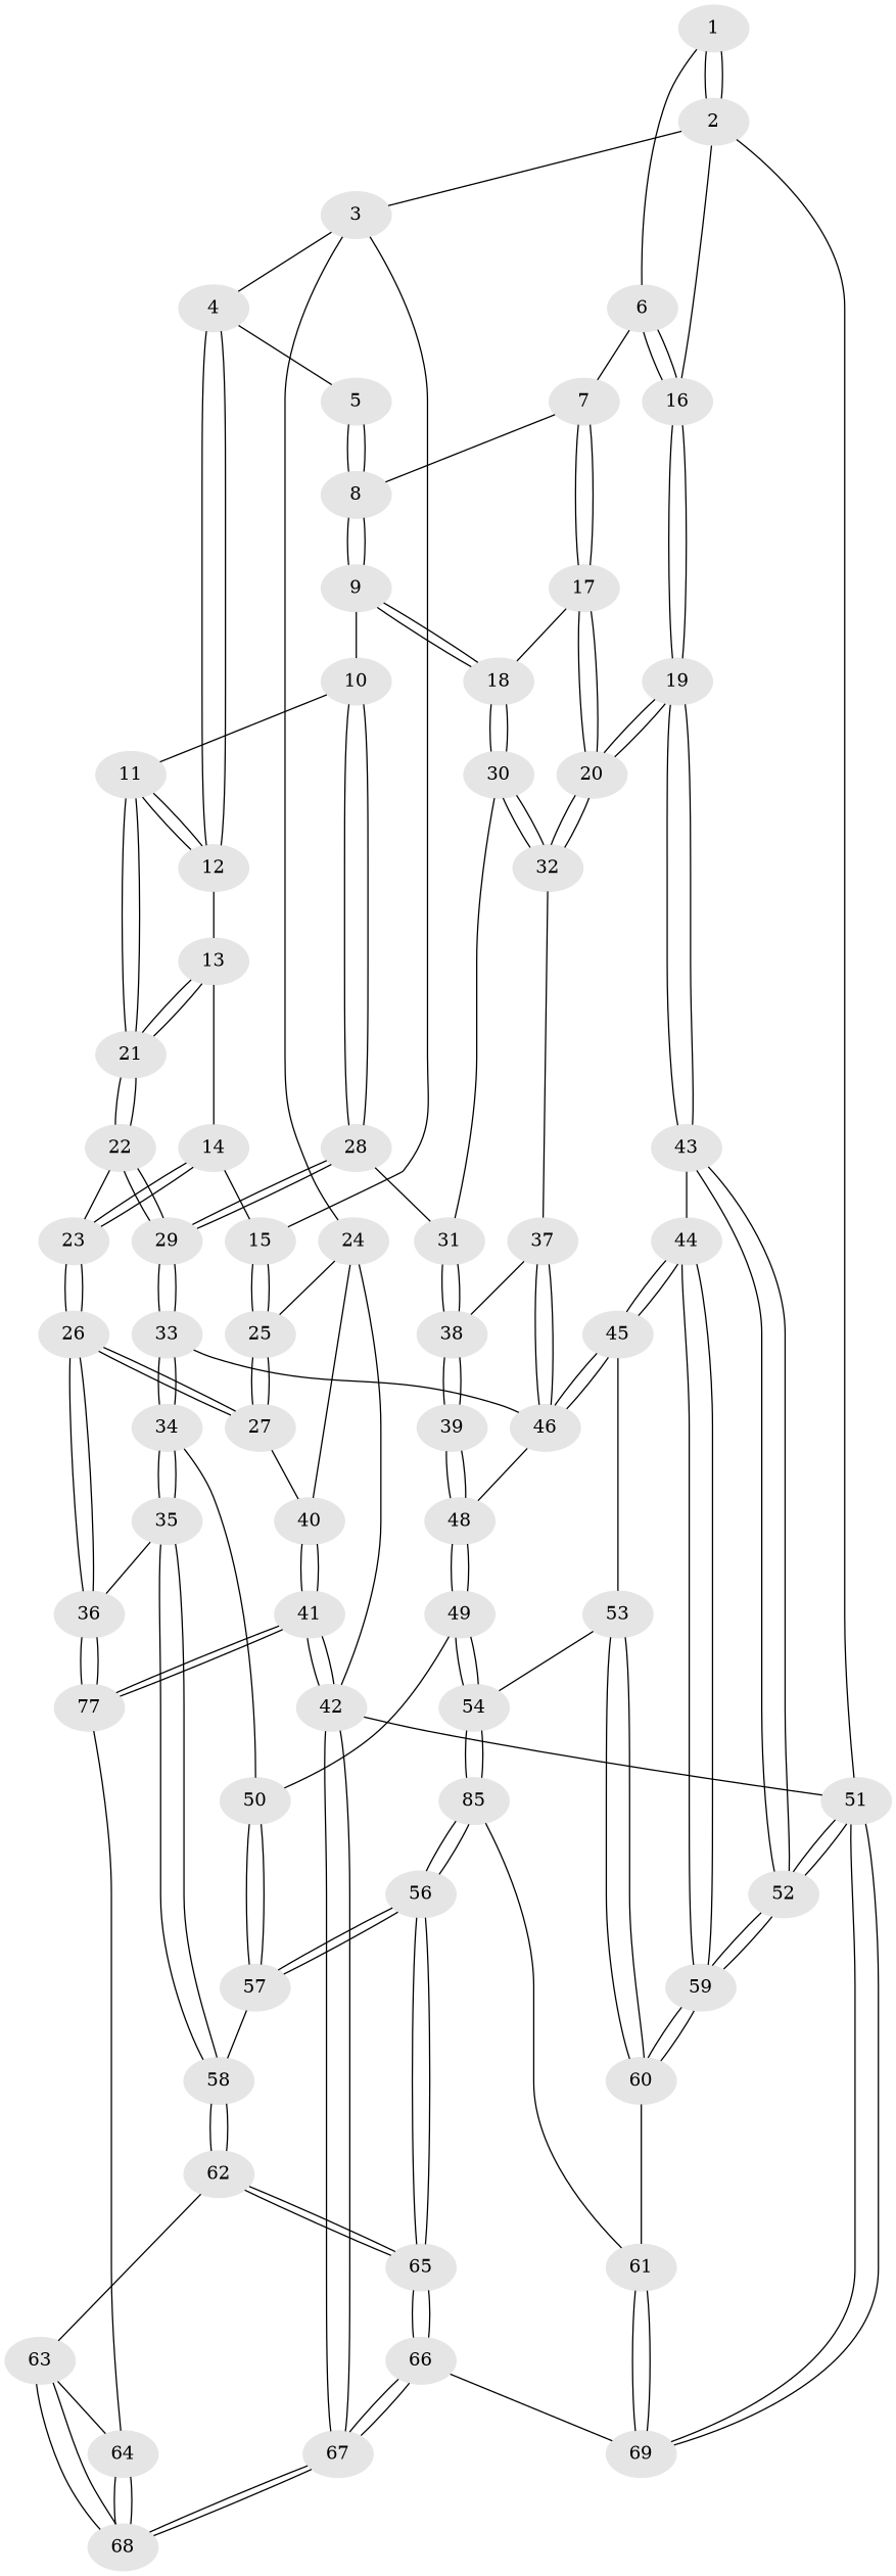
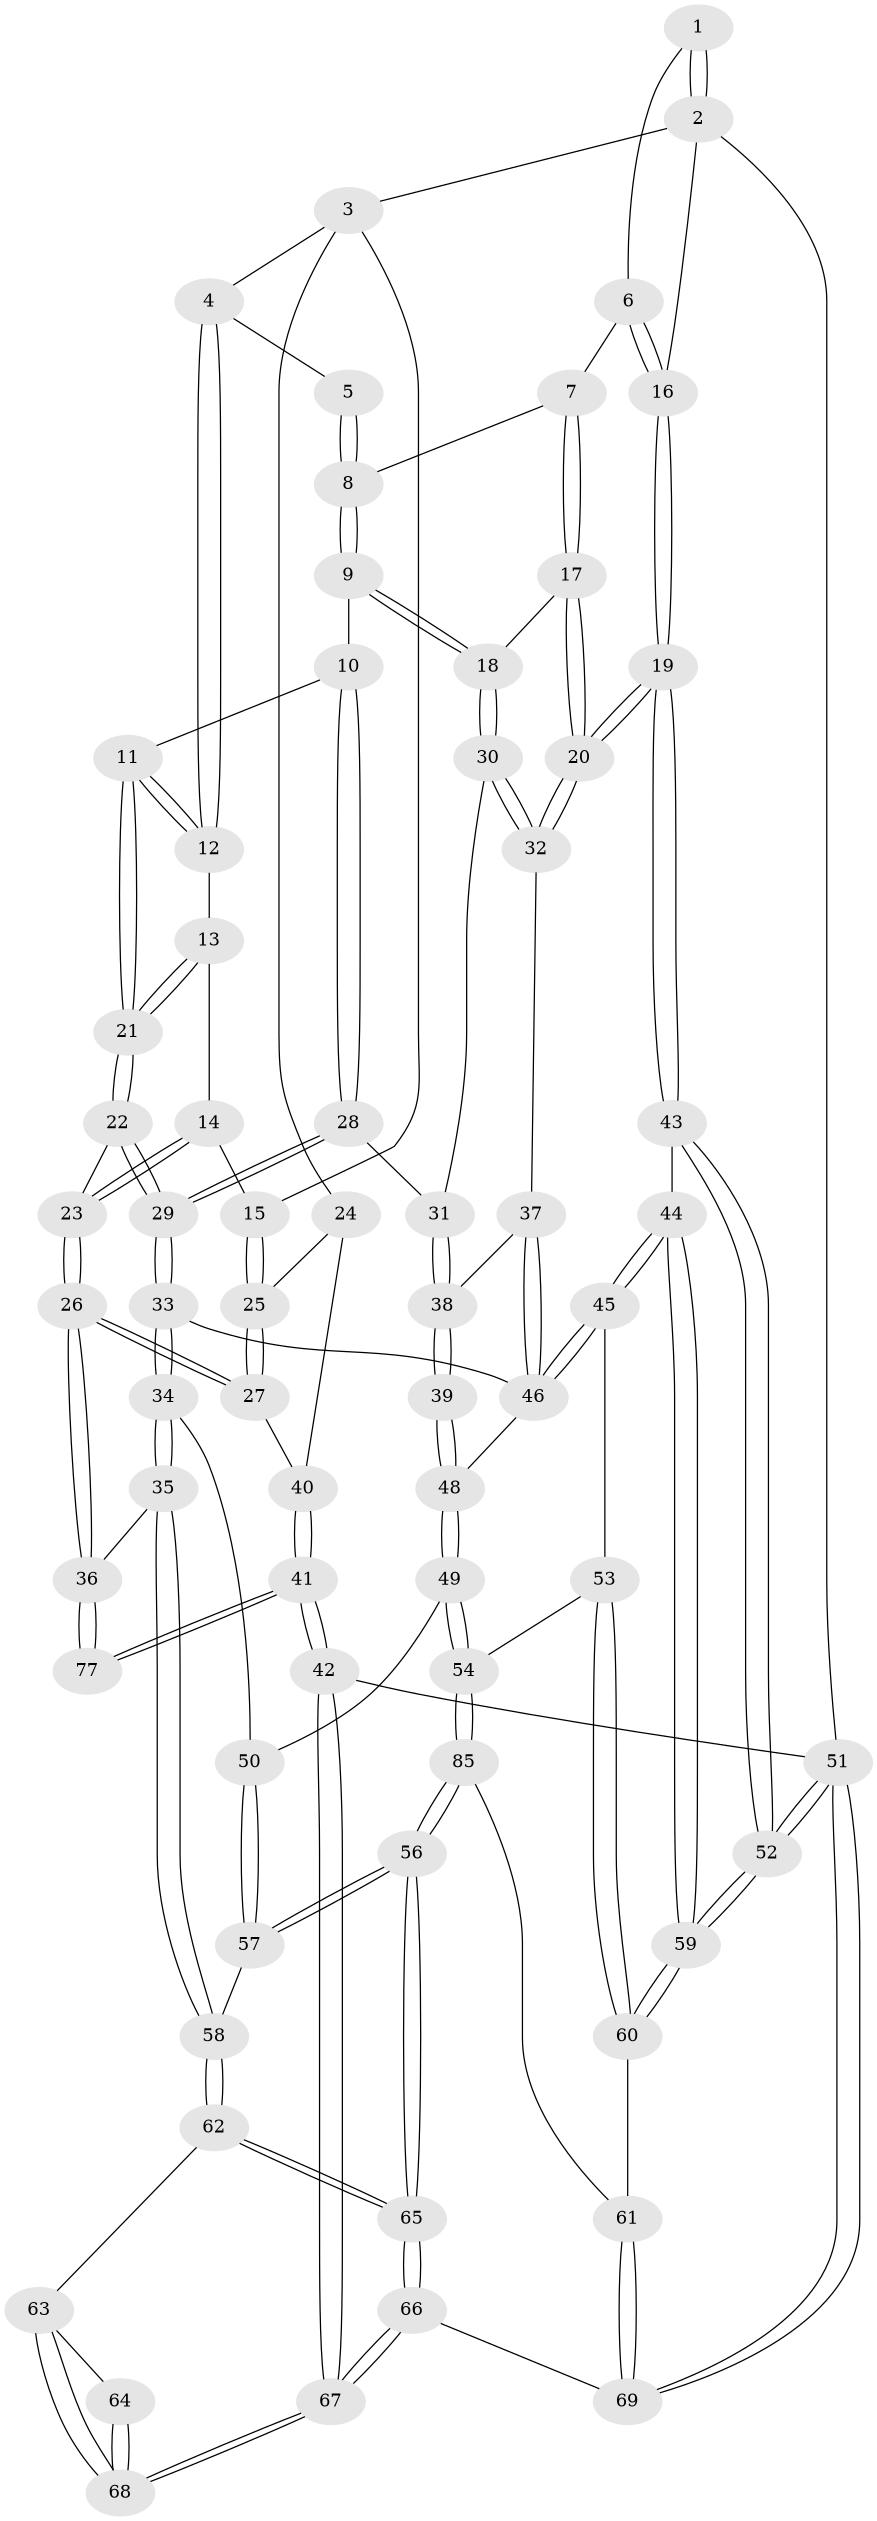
  graph {
    node [color=gray90 style=filled]
    1
    2
    6
    3
    16
    51
    7
    4
    15
    24
    19
    52
    69
    5
    12
    25
    40
    42
    8
    13
    9
    17
    18
    20
    10
    11
    28
    30
    21
    29
    31
    22
    14
    23
    26
    27
    43
    32
    44
    37
    33
    36
    41
    67
    n45 [label=77]
    38
    34
    46
    39
    35
    50
    48
    58
    57
    62
    64
    49
    68
    45
    59
    53
    60
    54
    n64 [label=85]
    61
    56
    65
    66
    63
    1 -- 2
    1 -- 2
    1 -- 6
    2 -- 3
    2 -- 16
    2 -- 51
    6 -- 16
    6 -- 16
    6 -- 7
    3 -- 4
    3 -- 15
    3 -- 24
    16 -- 19
    16 -- 19
    51 -- 52
    51 -- 52
    51 -- 69
    51 -- 69
    7 -- 8
    7 -- 17
    7 -- 17
    4 -- 5
    4 -- 12
    4 -- 12
    15 -- 25
    15 -- 25
    24 -- 25
    24 -- 40
-   24 -- 42
    19 -- 20
    19 -- 20
    19 -- 43
    19 -- 43
    52 -- 59
    52 -- 59
    5 -- 8
    5 -- 8
    12 -- 13
    25 -- 27
    25 -- 27
    40 -- 41
    40 -- 41
    42 -- 51
    42 -- 67
    42 -- 67
    8 -- 9
    8 -- 9
    13 -- 21
    13 -- 21
    13 -- 14
    9 -- 18
    9 -- 18
    9 -- 10
    17 -- 18
    17 -- 20
    17 -- 20
    18 -- 30
    18 -- 30
    20 -- 32
    20 -- 32
    10 -- 11
    10 -- 28
    10 -- 28
    11 -- 12
    11 -- 12
    11 -- 21
    11 -- 21
    28 -- 29
    28 -- 29
    28 -- 31
    30 -- 31
    30 -- 32
    30 -- 32
    21 -- 22
    21 -- 22
    29 -- 33
    29 -- 33
    31 -- 38
    31 -- 38
    22 -- 29
    22 -- 29
    22 -- 23
    14 -- 15
    14 -- 23
    14 -- 23
    23 -- 26
    23 -- 26
    26 -- 27
    26 -- 27
    26 -- 36
    26 -- 36
    27 -- 40
    43 -- 52
    43 -- 52
    43 -- 44
    32 -- 37
    44 -- 45
    44 -- 45
    44 -- 59
    44 -- 59
    37 -- 38
    37 -- 46
    37 -- 46
    33 -- 34
    33 -- 34
    33 -- 46
    36 -- n45
    36 -- n45
    41 -- 42
    41 -- 42
    41 -- n45
    41 -- n45
    67 -- 68
    67 -- 68
-   n45 -- 64
    38 -- 39
    38 -- 39
    34 -- 35
    34 -- 35
    34 -- 50
    46 -- 48
    39 -- 48
    39 -- 48
    35 -- 36
    35 -- 58
    35 -- 58
    50 -- 57
    50 -- 57
    48 -- 49
    48 -- 49
    58 -- 62
    58 -- 62
    57 -- 58
    62 -- 65
    62 -- 65
    62 -- 63
    64 -- 68
    64 -- 68
    49 -- 50
    49 -- 54
    49 -- 54
    45 -- 46
    45 -- 46
    45 -- 53
    59 -- 60
    59 -- 60
    53 -- 60
    53 -- 60
    53 -- 54
    60 -- 61
    54 -- n64
    54 -- n64
    n64 -- 61
    n64 -- 56
    n64 -- 56
    61 -- 69
    61 -- 69
    56 -- 57
    56 -- 57
    56 -- 65
    56 -- 65
    65 -- 66
    65 -- 66
    66 -- 69
    66 -- 67
    66 -- 67
    63 -- 64
    63 -- 68
    63 -- 68
  }
